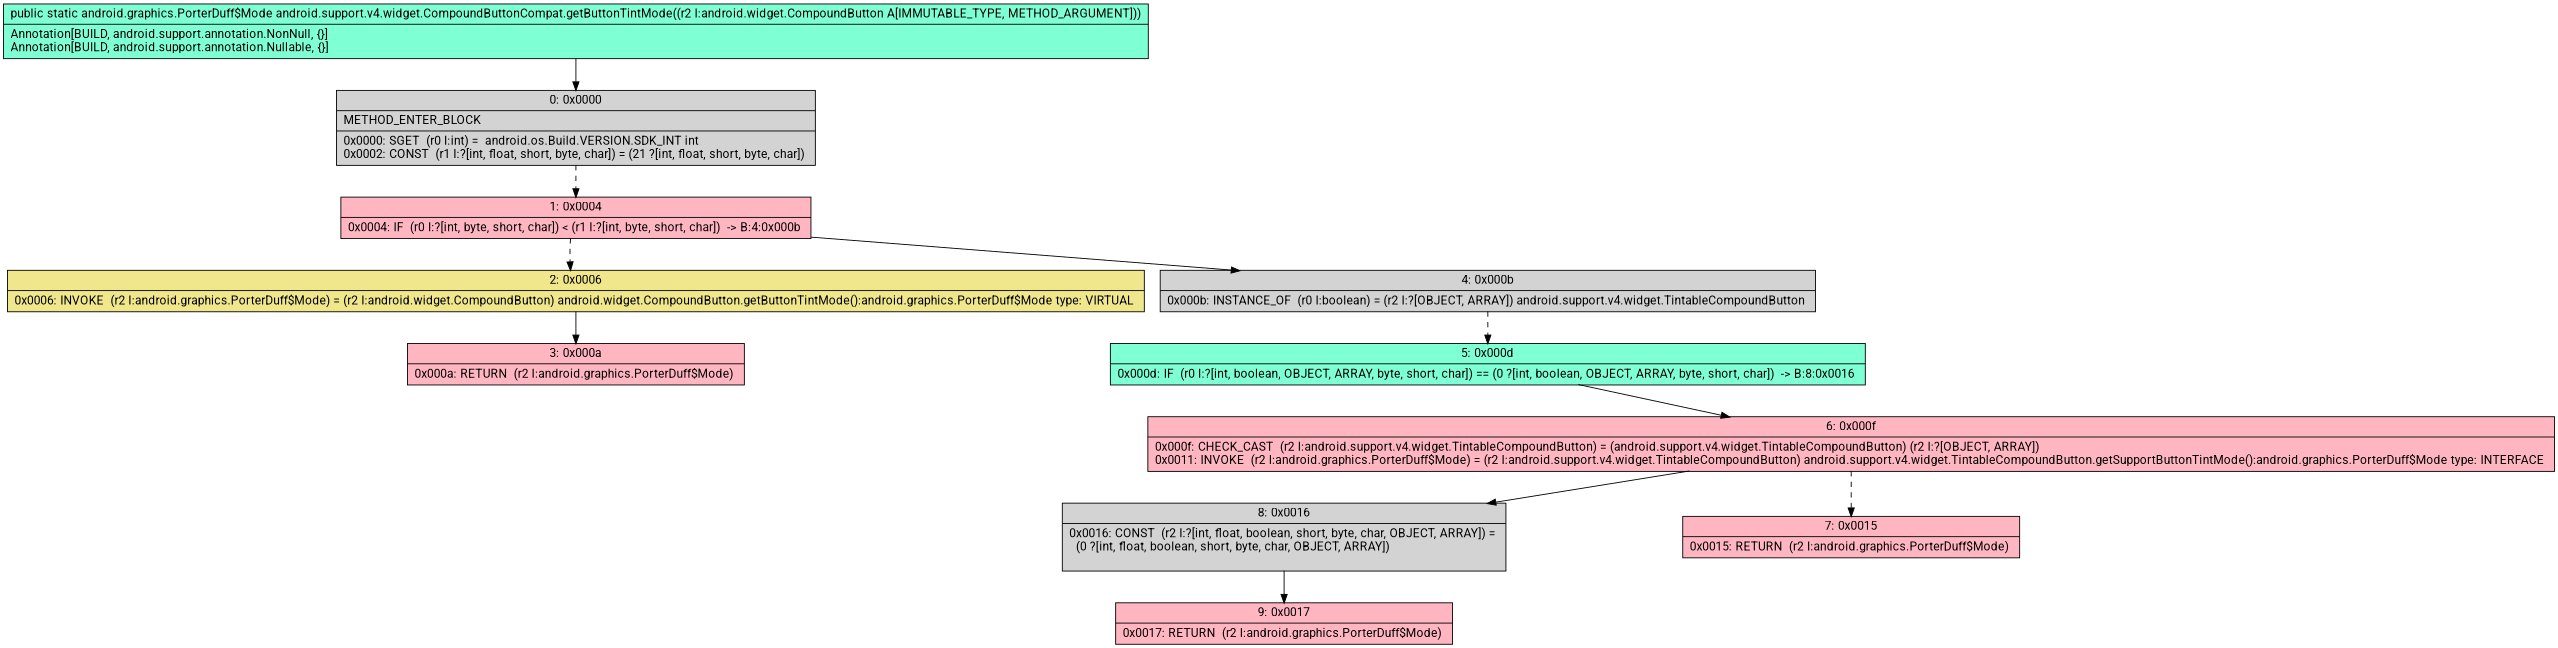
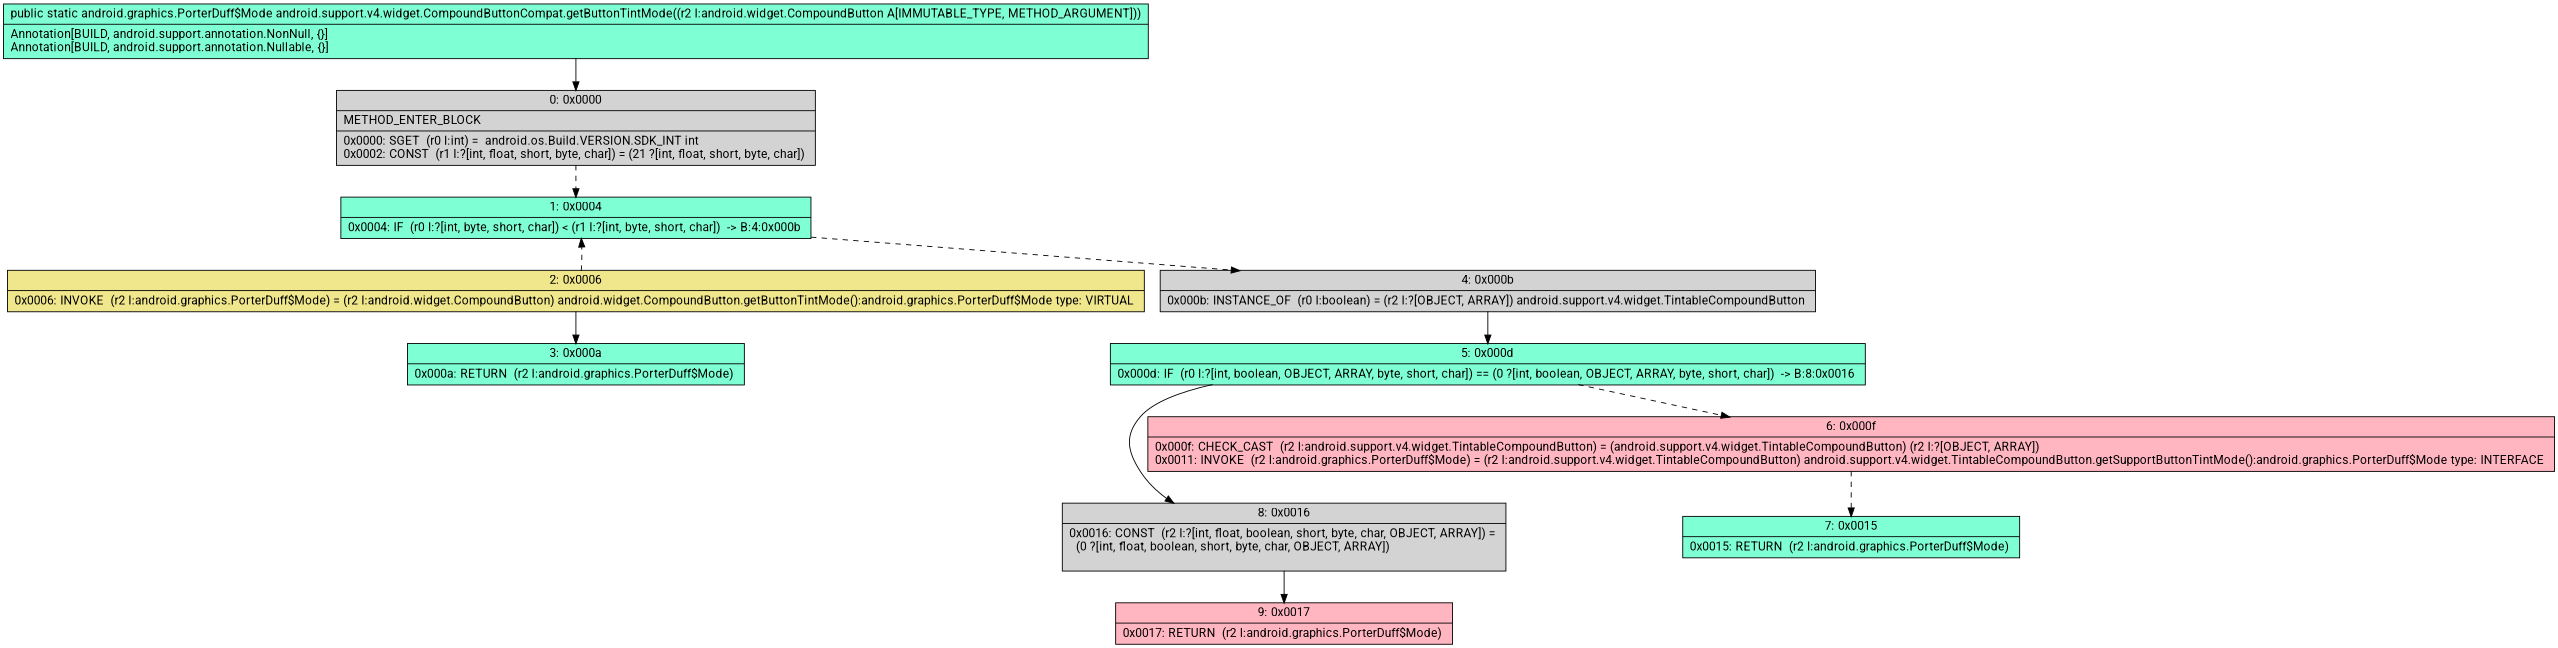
  digraph {
    fontname=Roboto
    node [fillcolor=lightpink fontname=Roboto shape=record style=filled]
    edge [fontname=Roboto]
    n1 [fillcolor=lightgrey label="{0\:\ 0x0000|METHOD_ENTER_BLOCK\l|0x0000: SGET  (r0 I:int) =  android.os.Build.VERSION.SDK_INT int \l0x0002: CONST  (r1 I:?[int, float, short, byte, char]) = (21 ?[int, float, short, byte, char]) \l}"]
-   n2 [label="{1\:\ 0x0004|0x0004: IF  (r0 I:?[int, byte, short, char]) \< (r1 I:?[int, byte, short, char])  \-\> B:4:0x000b \l}"]
+   n2 [fillcolor=aquamarine label="{1\:\ 0x0004|0x0004: IF  (r0 I:?[int, byte, short, char]) \< (r1 I:?[int, byte, short, char])  \-\> B:4:0x000b \l}"]
    n3 [fillcolor=khaki label="{2\:\ 0x0006|0x0006: INVOKE  (r2 I:android.graphics.PorterDuff$Mode) = (r2 I:android.widget.CompoundButton) android.widget.CompoundButton.getButtonTintMode():android.graphics.PorterDuff$Mode type: VIRTUAL \l}"]
    n4 [fillcolor=lightgrey label="{4\:\ 0x000b|0x000b: INSTANCE_OF  (r0 I:boolean) = (r2 I:?[OBJECT, ARRAY]) android.support.v4.widget.TintableCompoundButton \l}"]
-   n5 [label="{3\:\ 0x000a|0x000a: RETURN  (r2 I:android.graphics.PorterDuff$Mode) \l}"]
+   n5 [fillcolor=aquamarine label="{3\:\ 0x000a|0x000a: RETURN  (r2 I:android.graphics.PorterDuff$Mode) \l}"]
    n6 [fillcolor=aquamarine label="{5\:\ 0x000d|0x000d: IF  (r0 I:?[int, boolean, OBJECT, ARRAY, byte, short, char]) == (0 ?[int, boolean, OBJECT, ARRAY, byte, short, char])  \-\> B:8:0x0016 \l}"]
    n7 [label="{6\:\ 0x000f|0x000f: CHECK_CAST  (r2 I:android.support.v4.widget.TintableCompoundButton) = (android.support.v4.widget.TintableCompoundButton) (r2 I:?[OBJECT, ARRAY]) \l0x0011: INVOKE  (r2 I:android.graphics.PorterDuff$Mode) = (r2 I:android.support.v4.widget.TintableCompoundButton) android.support.v4.widget.TintableCompoundButton.getSupportButtonTintMode():android.graphics.PorterDuff$Mode type: INTERFACE \l}"]
    n8 [fillcolor=lightgrey label="{8\:\ 0x0016|0x0016: CONST  (r2 I:?[int, float, boolean, short, byte, char, OBJECT, ARRAY]) = \l  (0 ?[int, float, boolean, short, byte, char, OBJECT, ARRAY])\l \l}"]
-   n9 [label="{7\:\ 0x0015|0x0015: RETURN  (r2 I:android.graphics.PorterDuff$Mode) \l}"]
+   n9 [fillcolor=aquamarine label="{7\:\ 0x0015|0x0015: RETURN  (r2 I:android.graphics.PorterDuff$Mode) \l}"]
    n10 [label="{9\:\ 0x0017|0x0017: RETURN  (r2 I:android.graphics.PorterDuff$Mode) \l}"]
    n11 [fillcolor=aquamarine label="{public static android.graphics.PorterDuff$Mode android.support.v4.widget.CompoundButtonCompat.getButtonTintMode((r2 I:android.widget.CompoundButton A[IMMUTABLE_TYPE, METHOD_ARGUMENT]))  | Annotation[BUILD, android.support.annotation.NonNull, \{\}]\lAnnotation[BUILD, android.support.annotation.Nullable, \{\}]\l}"]
    n1 -> n2 [style=dashed]
-   n2 -> n3 [style=dashed]
-   n2 -> n4
+   n3 -> n2 [style=dashed]
+   n2 -> n4 [style=dashed]
    n3 -> n5
-   n4 -> n6 [style=dashed]
-   n6 -> n7 [style=solid]
-   n7 -> n8
+   n4 -> n6
+   n6 -> n7 [style=dashed]
+   n6 -> n8
    n7 -> n9 [style=dashed]
    n8 -> n10
    n11 -> n1
  }
